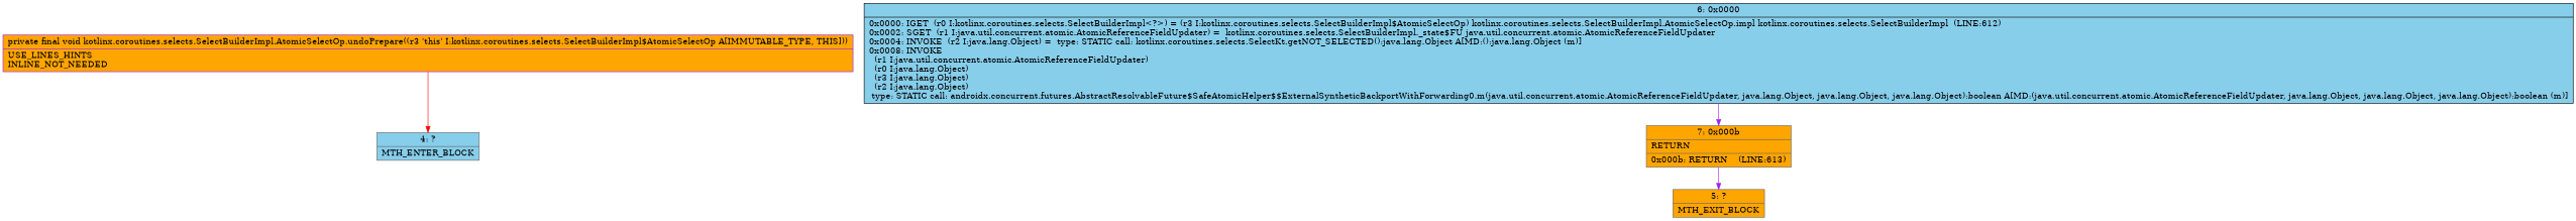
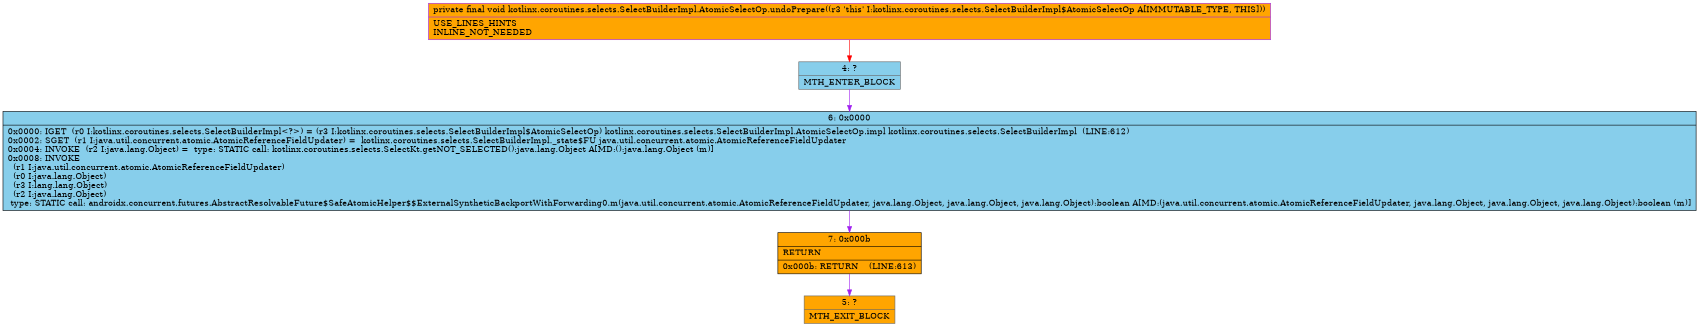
  digraph {
    node [color=gray40 fillcolor=orange shape=record style=filled]
    edge [color=purple]
    n1 [fillcolor=skyblue label="{4\:\ ?|MTH_ENTER_BLOCK\l}"]
-   n2 [color=black fillcolor=skyblue label="{6\:\ 0x0000|0x0000: IGET  (r0 I:kotlinx.coroutines.selects.SelectBuilderImpl\<?\>) = (r3 I:kotlinx.coroutines.selects.SelectBuilderImpl$AtomicSelectOp) kotlinx.coroutines.selects.SelectBuilderImpl.AtomicSelectOp.impl kotlinx.coroutines.selects.SelectBuilderImpl  (LINE:612)\l0x0002: SGET  (r1 I:java.util.concurrent.atomic.AtomicReferenceFieldUpdater) =  kotlinx.coroutines.selects.SelectBuilderImpl._state$FU java.util.concurrent.atomic.AtomicReferenceFieldUpdater \l0x0004: INVOKE  (r2 I:java.lang.Object) =  type: STATIC call: kotlinx.coroutines.selects.SelectKt.getNOT_SELECTED():java.lang.Object A[MD:():java.lang.Object (m)]\l0x0008: INVOKE  \l  (r1 I:java.util.concurrent.atomic.AtomicReferenceFieldUpdater)\l  (r0 I:java.lang.Object)\l  (r3 I:java.lang.Object)\l  (r2 I:java.lang.Object)\l type: STATIC call: androidx.concurrent.futures.AbstractResolvableFuture$SafeAtomicHelper$$ExternalSyntheticBackportWithForwarding0.m(java.util.concurrent.atomic.AtomicReferenceFieldUpdater, java.lang.Object, java.lang.Object, java.lang.Object):boolean A[MD:(java.util.concurrent.atomic.AtomicReferenceFieldUpdater, java.lang.Object, java.lang.Object, java.lang.Object):boolean (m)]\l}"]
-   n3 [label="{7\:\ 0x000b|RETURN\l|0x000b: RETURN    (LINE:613)\l}"]
+   n2 [color=black fillcolor=skyblue label="{6\:\ 0x0000|0x0000: IGET  (r0 I:kotlinx.coroutines.selects.SelectBuilderImpl\<?\>) = (r3 I:kotlinx.coroutines.selects.SelectBuilderImpl$AtomicSelectOp) kotlinx.coroutines.selects.SelectBuilderImpl.AtomicSelectOp.impl kotlinx.coroutines.selects.SelectBuilderImpl  (LINE:612)\l0x0002: SGET  (r1 I:java.util.concurrent.atomic.AtomicReferenceFieldUpdater) =  kotlinx.coroutines.selects.SelectBuilderImpl._state$FU java.util.concurrent.atomic.AtomicReferenceFieldUpdater \l0x0004: INVOKE  (r2 I:java.lang.Object) =  type: STATIC call: kotlinx.coroutines.selects.SelectKt.getNOT_SELECTED():java.lang.Object A[MD:():java.lang.Object (m)]\l0x0008: INVOKE  \l  (r1 I:java.util.concurrent.atomic.AtomicReferenceFieldUpdater)\l  (r0 I:java.lang.Object)\l  (r3 I:lang.lang.Object)\l  (r2 I:java.lang.Object)\l type: STATIC call: androidx.concurrent.futures.AbstractResolvableFuture$SafeAtomicHelper$$ExternalSyntheticBackportWithForwarding0.m(java.util.concurrent.atomic.AtomicReferenceFieldUpdater, java.lang.Object, java.lang.Object, java.lang.Object):boolean A[MD:(java.util.concurrent.atomic.AtomicReferenceFieldUpdater, java.lang.Object, java.lang.Object, java.lang.Object):boolean (m)]\l}"]
+   n3 [color=black label="{7\:\ 0x000b|RETURN\l|0x000b: RETURN    (LINE:613)\l}"]
    n4 [label="{5\:\ ?|MTH_EXIT_BLOCK\l}"]
    n5 [color=purple label="{private final void kotlinx.coroutines.selects.SelectBuilderImpl.AtomicSelectOp.undoPrepare((r3 'this' I:kotlinx.coroutines.selects.SelectBuilderImpl$AtomicSelectOp A[IMMUTABLE_TYPE, THIS]))  | USE_LINES_HINTS\lINLINE_NOT_NEEDED\l}"]
+   n1 -> n2
    n2 -> n3
    n3 -> n4
    n5 -> n1 [color=red]
  }
